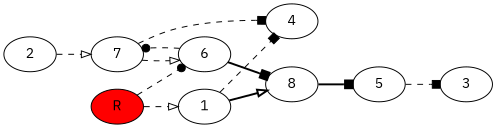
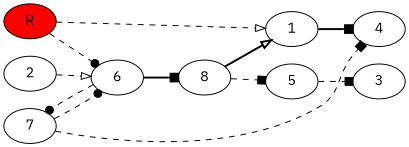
  digraph {
    fontname="IBM Plex Sans"
    rankdir=LR
    node [fontname="IBM Plex Sans"]
    edge [arrowhead=box fontname="IBM Plex Sans" style=dashed]
    1
    4
    8
    5
    2
    7
    6
    3
    R [fillcolor="#ff0000" style=filled]
-   1 -> 4
-   1 -> 8 [arrowhead=onormal style=bold]
-   8 -> 5 [style=bold]
+   1 -> 4 [style=bold]
+   8 -> 1 [arrowhead=onormal style=bold]
+   8 -> 5
    5 -> 3
-   2 -> 7 [arrowhead=onormal]
+   2 -> 6 [arrowhead=onormal]
    7 -> 4
-   7 -> 6 [arrowhead=onormal]
+   7 -> 6 [arrowhead=dot]
    6 -> 8 [style=bold]
    6 -> 7 [arrowhead=dot]
    R -> 1 [arrowhead=onormal]
    R -> 6 [arrowhead=dot]
  }
